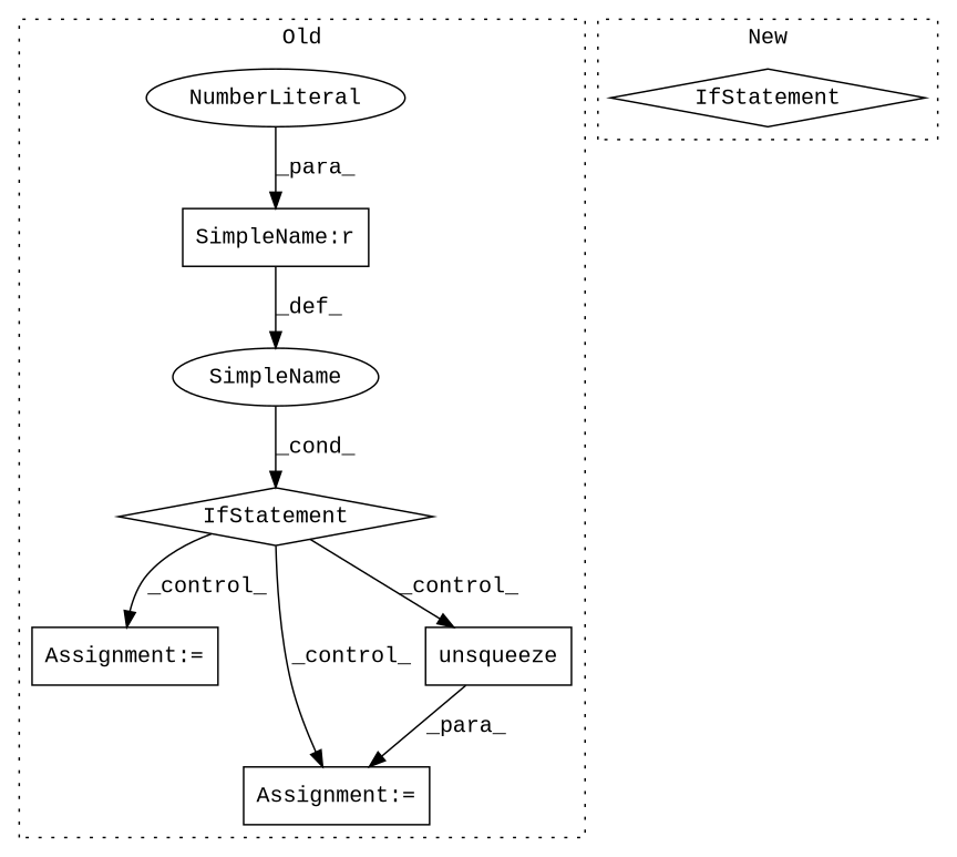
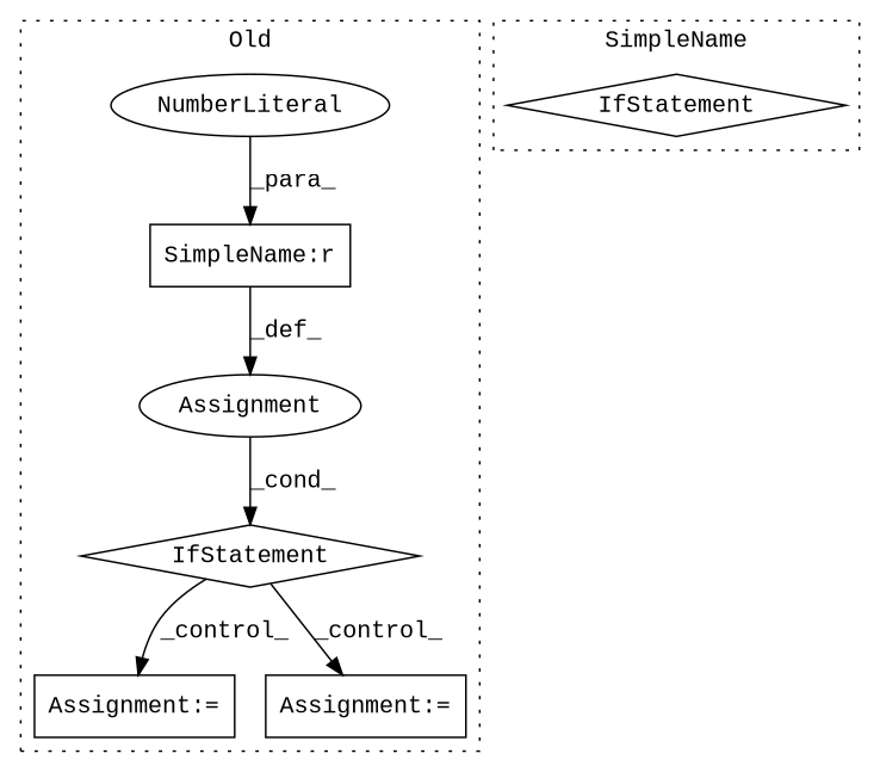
  digraph {
    fontname="Liberation Mono"
    node [a=25 fontname="Liberation Mono" l=1 shape=box]
    edge [fontname="Liberation Mono"]
    n1 [l="4,2" label=IfStatement s="1930,1961" shape=diamond]
    n2 [a=27 l=4 label="SimpleName:r" s=1956]
    n3 [a=34 label=NumberLiteral s=1960 shape=ellipse]
    n4 [a=7 label="Assignment:=" s=2021]
-   n5 [a=42 label=SimpleName shape=ellipse l=""]
+   n5 [a=42 label=Assignment shape=ellipse l=""]
    n6 [a=7 label="Assignment:=" s=1980]
-   n7 [a=32 l="10,1" label=unsqueeze s="1991,2002"]
    n8 [l="4,2" label=IfStatement s="2057,2102" shape=diamond]
    subgraph cluster_1 {
      label=Old
      style=dotted
      n1
      n2
      n3
      n4
      n5
      n6
-     n7
    }
    subgraph cluster_2 {
-     label=New
+     label=SimpleName
      style=dotted
      n8
    }
    n1 -> n4 [label=_control_]
    n1 -> n6 [label=_control_]
-   n1 -> n7 [label=_control_]
    n2 -> n5 [label=_def_]
    n3 -> n2 [label=_para_]
    n5 -> n1 [label=_cond_]
-   n7 -> n6 [label=_para_]
  }
